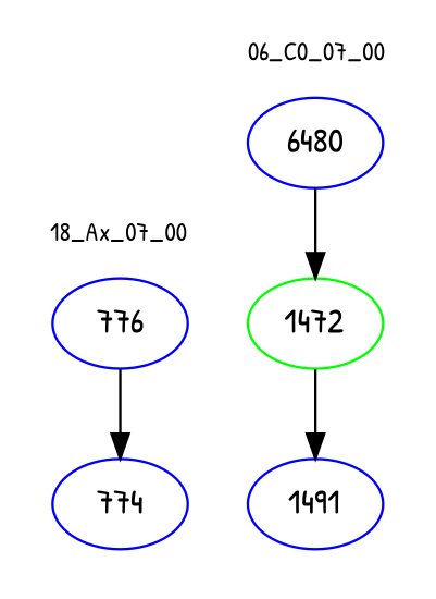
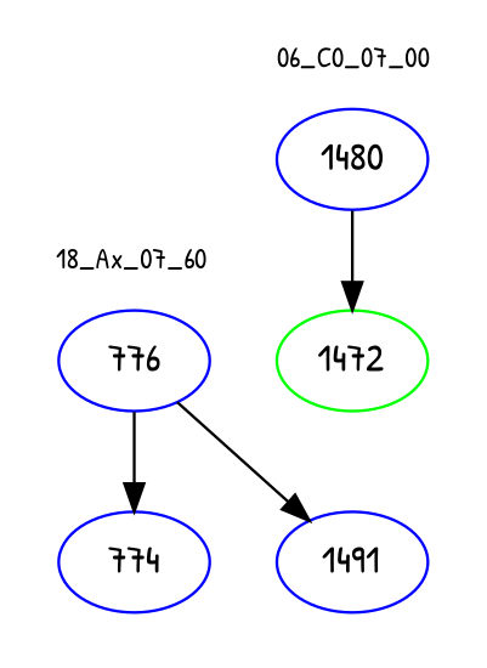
  digraph {
    fontname="Patrick Hand"
    node [color=blue fontname="Patrick Hand"]
    edge [color=black fontname="Patrick Hand"]
    n1 [label=776]
    n2 [label=774]
-   n3 [label=6480]
+   n3 [label=1480]
    n4 [color=green label=1472]
    n5 [label=1491]
    subgraph cluster_1 {
      color=white
      fontsize=10
-     label="18_Ax_07_00"
+     label="18_Ax_07_60"
      n1
      n2
    }
    subgraph cluster_2 {
      color=white
      fontsize=10
      label="06_C0_07_00"
      n3
      n4
      n5
    }
    n1 -> n2
    n3 -> n4
-   n4 -> n5
+   n1 -> n5
  }
